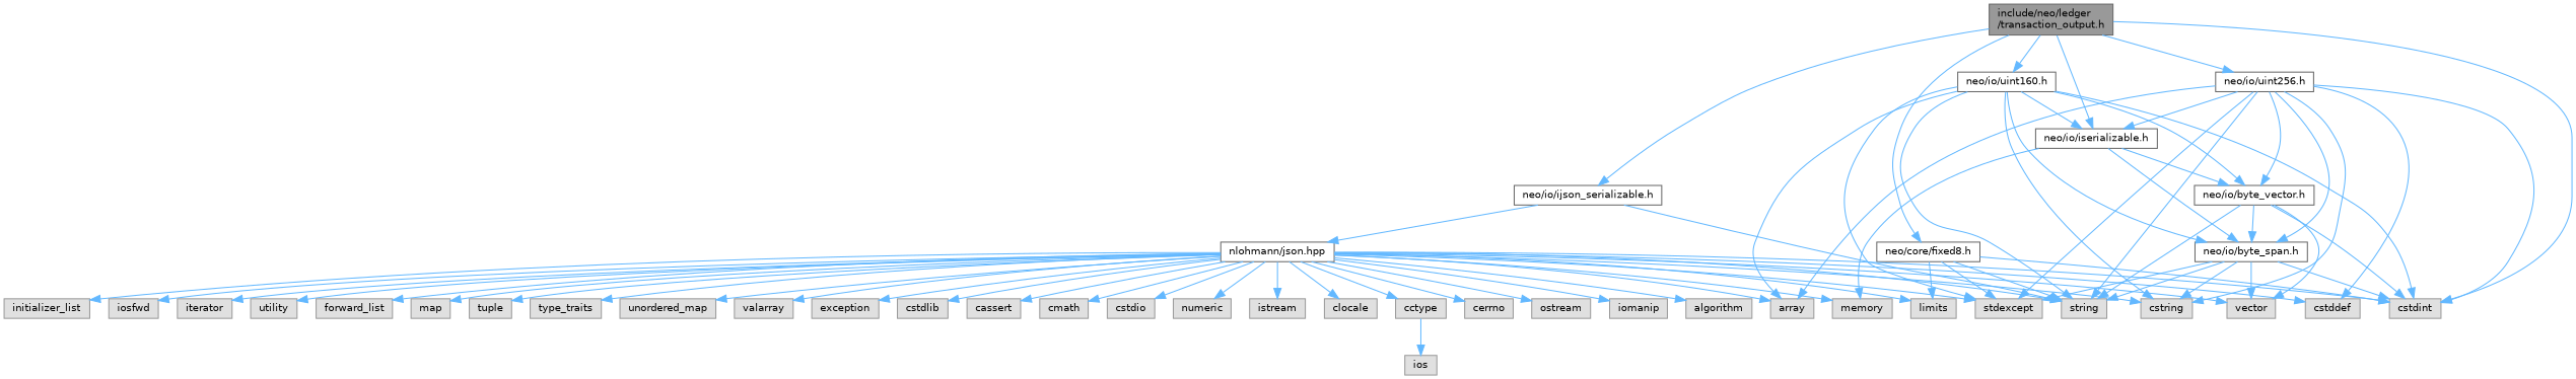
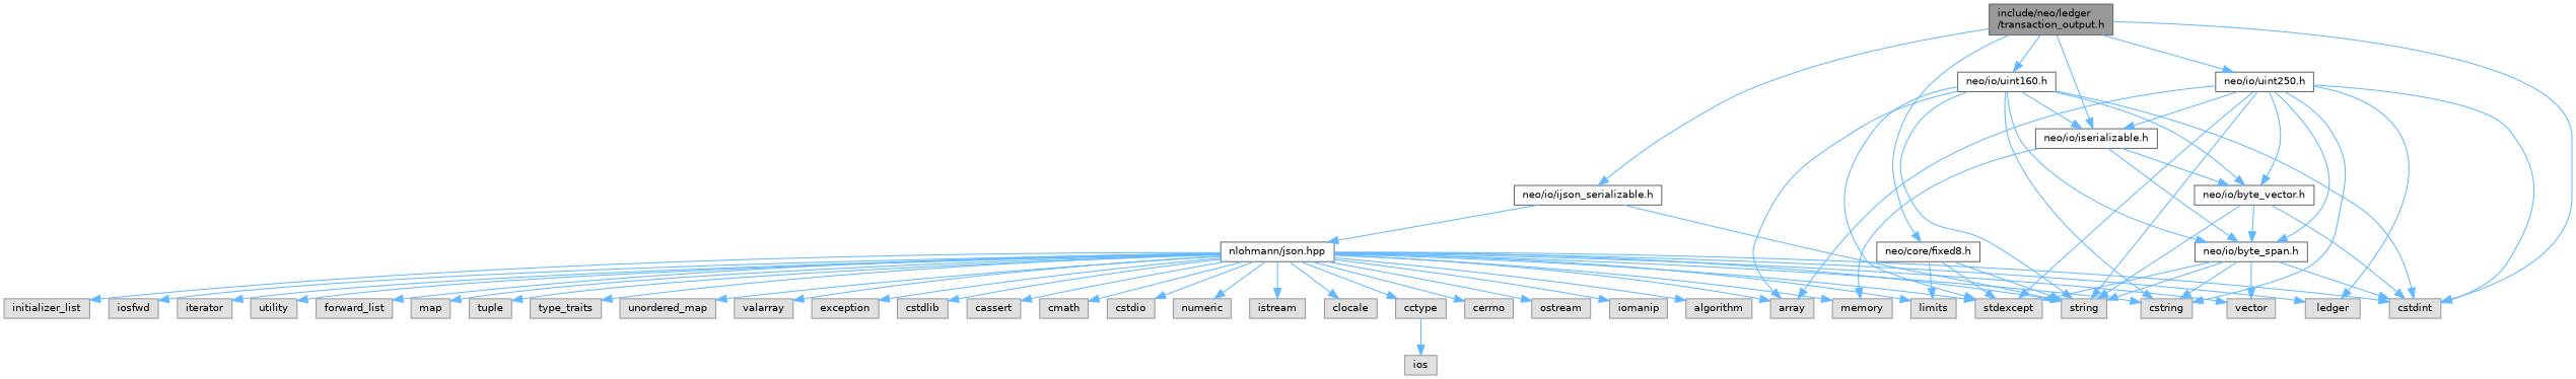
  digraph {
    node [color=grey60 fillcolor="#E0E0E0" fontname=Helvetica fontsize=10 shape=box style=filled]
    edge [color=steelblue1 fontname=Helvetica fontsize=10 labelfontname=Helvetica labelfontsize=10 style=solid]
    n1 [color=gray40 fillcolor=grey60 fontcolor=black height=0.2 label="include/neo/ledger\l/transaction_output.h" width=0.4]
    n2 [color=grey40 fillcolor=white height=0.2 label="neo/core/fixed8.h" width=0.4]
    n3 [height=0.2 label=cstdint width=0.4]
    n4 [color=grey40 fillcolor=white height=0.2 label="neo/io/ijson_serializable.h" width=0.4]
    n5 [color=grey40 fillcolor=white height=0.2 label="neo/io/iserializable.h" width=0.4]
    n6 [color=grey40 fillcolor=white height=0.2 label="neo/io/uint160.h" width=0.4]
-   n7 [color=grey40 fillcolor=white height=0.2 label="neo/io/uint256.h" width=0.4]
+   n7 [color=grey40 fillcolor=white height=0.2 label="neo/io/uint250.h" width=0.4]
    n8 [height=0.2 label=limits width=0.4]
    n9 [height=0.2 label=stdexcept width=0.4]
    n10 [height=0.2 label=string width=0.4]
    n11 [color=grey40 fillcolor=white height=0.2 label="nlohmann/json.hpp" width=0.4]
    n12 [height=0.2 label=memory width=0.4]
    n13 [color=grey40 fillcolor=white height=0.2 label="neo/io/byte_span.h" width=0.4]
    n14 [color=grey40 fillcolor=white height=0.2 label="neo/io/byte_vector.h" width=0.4]
    n15 [height=0.2 label=array width=0.4]
    n16 [height=0.2 label=cstring width=0.4]
-   n17 [height=0.2 label=cstddef width=0.4]
+   n17 [height=0.2 label=ledger width=0.4]
    n18 [height=0.2 label=algorithm width=0.4]
    n19 [height=0.2 label=initializer_list width=0.4]
    n20 [height=0.2 label=iosfwd width=0.4]
    n21 [height=0.2 label=iterator width=0.4]
    n22 [height=0.2 label=utility width=0.4]
    n23 [height=0.2 label=vector width=0.4]
    n24 [height=0.2 label=forward_list width=0.4]
    n25 [height=0.2 label=map width=0.4]
    n26 [height=0.2 label=tuple width=0.4]
    n27 [height=0.2 label=type_traits width=0.4]
    n28 [height=0.2 label=unordered_map width=0.4]
    n29 [height=0.2 label=valarray width=0.4]
    n30 [height=0.2 label=exception width=0.4]
    n31 [height=0.2 label=cstdlib width=0.4]
    n32 [height=0.2 label=cassert width=0.4]
    n33 [height=0.2 label=cmath width=0.4]
    n34 [height=0.2 label=cstdio width=0.4]
    n35 [height=0.2 label=numeric width=0.4]
    n36 [height=0.2 label=istream width=0.4]
    n37 [height=0.2 label=clocale width=0.4]
    n38 [height=0.2 label=cctype width=0.4]
    n39 [height=0.2 label=cerrno width=0.4]
    n40 [height=0.2 label=ostream width=0.4]
    n41 [height=0.2 label=iomanip width=0.4]
    n42 [height=0.2 label=ios width=0.4]
    n1 -> n2
    n1 -> n3
    n1 -> n4
    n1 -> n5
    n1 -> n6
    n1 -> n7
-   n2 -> n3
    n2 -> n8
    n2 -> n9
    n2 -> n10
    n4 -> n10
    n4 -> n11
    n5 -> n12
    n5 -> n13
    n5 -> n14
    n6 -> n3
    n6 -> n5
    n6 -> n9
    n6 -> n10
    n6 -> n13
    n6 -> n14
    n6 -> n15
    n6 -> n16
    n7 -> n3
    n7 -> n5
    n7 -> n9
    n7 -> n10
    n7 -> n13
    n7 -> n14
    n7 -> n15
    n7 -> n16
    n7 -> n17
    n11 -> n3
    n11 -> n8
    n11 -> n9
    n11 -> n10
    n11 -> n12
    n11 -> n15
    n11 -> n16
    n11 -> n17
    n11 -> n18
    n11 -> n19
    n11 -> n20
    n11 -> n21
    n11 -> n22
    n11 -> n23
    n11 -> n24
    n11 -> n25
    n11 -> n26
    n11 -> n27
    n11 -> n28
    n11 -> n29
    n11 -> n30
    n11 -> n31
    n11 -> n32
    n11 -> n33
    n11 -> n34
    n11 -> n35
    n11 -> n36
    n11 -> n37
    n11 -> n38
    n11 -> n39
    n11 -> n40
    n11 -> n41
    n13 -> n3
    n13 -> n9
    n13 -> n10
    n13 -> n16
    n13 -> n23
    n14 -> n3
    n14 -> n10
    n14 -> n13
-   n14 -> n23
    n38 -> n42
  }
